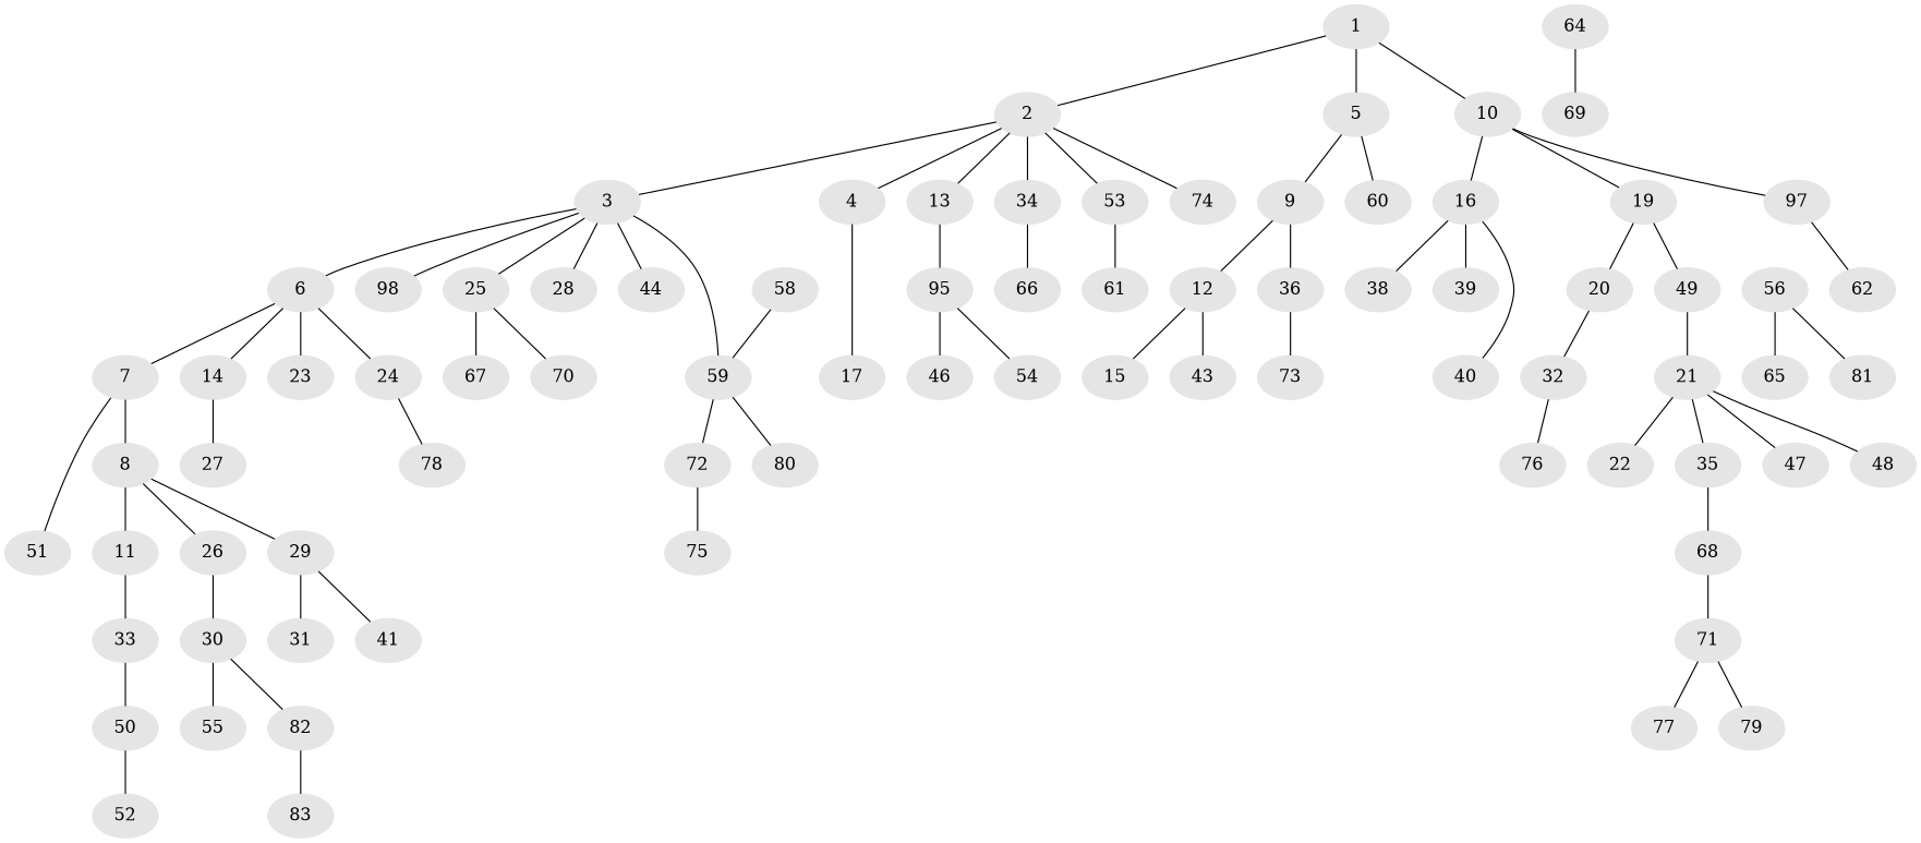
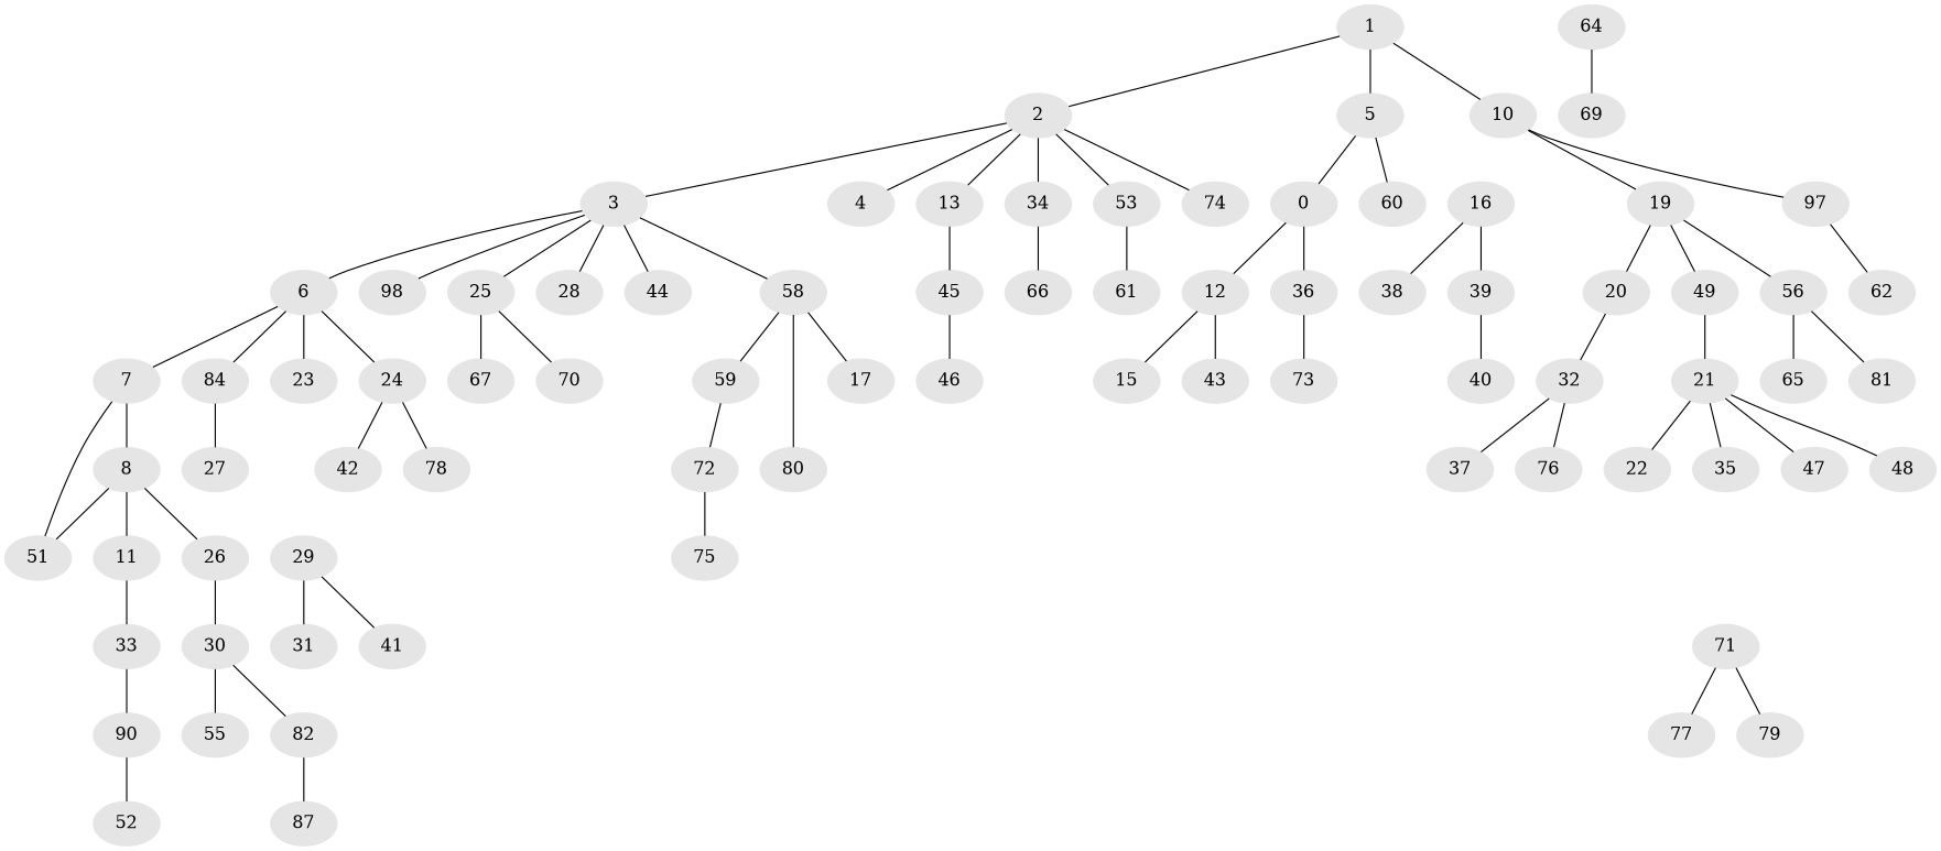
  graph {
    node [color=gray90 style=filled]
    1
    2
    5
    10
    3
    4
    13
    34
    53
    74
-   9
+   9 [label=0]
    60
    16
    19
    n15 [label=97]
    6
    n17 [label=98]
    25
    28
    44
    58
    17
-   45 [label=95]
+   45
    66
    61
    7
-   14
+   14 [label=84]
    23
    24
    67
    70
    59
    12
    36
    8
    51
    27
+   42
    78
    11
    26
    29
    33
    30
    31
    41
    15
    43
    73
    38
    39
    20
    49
    56
    62
-   50
+   50 [label=90]
    46
-   54
    40
    32
    21
    22
    35
    47
    48
    65
    81
+   37
    76
-   68
    55
    82
-   83
+   83 [label=87]
    52
    71
    72
    80
    75
    64
    69
    77
    79
    1 -- 2
    1 -- 5
    1 -- 10
    2 -- 3
    2 -- 4
    2 -- 13
    2 -- 34
    2 -- 53
    2 -- 74
    5 -- 9
    5 -- 60
-   10 -- 16
    10 -- 19
    10 -- n15
    3 -- 6
    3 -- n17
    3 -- 25
    3 -- 28
    3 -- 44
-   3 -- 59
-   4 -- 17
+   3 -- 58
+   58 -- 17
    13 -- 45
    34 -- 66
    53 -- 61
    9 -- 12
    9 -- 36
    16 -- 38
    16 -- 39
    19 -- 20
    19 -- 49
+   19 -- 56
    n15 -- 62
    6 -- 7
    6 -- 14
    6 -- 23
    6 -- 24
    25 -- 67
    25 -- 70
    58 -- 59
    45 -- 46
-   45 -- 54
    7 -- 8
    7 -- 51
    14 -- 27
+   24 -- 42
    24 -- 78
    59 -- 72
-   59 -- 80
+   58 -- 80
    12 -- 15
    12 -- 43
    36 -- 73
    8 -- 11
    8 -- 26
-   8 -- 29
+   8 -- 51
    11 -- 33
    26 -- 30
    29 -- 31
    29 -- 41
    33 -- 50
    30 -- 55
    30 -- 82
-   16 -- 40
+   39 -- 40
    20 -- 32
    49 -- 21
    56 -- 65
    56 -- 81
    50 -- 52
+   32 -- 37
    32 -- 76
    21 -- 22
    21 -- 35
    21 -- 47
    21 -- 48
-   35 -- 68
-   68 -- 71
    82 -- 83
    71 -- 77
    71 -- 79
    72 -- 75
    64 -- 69
  }
